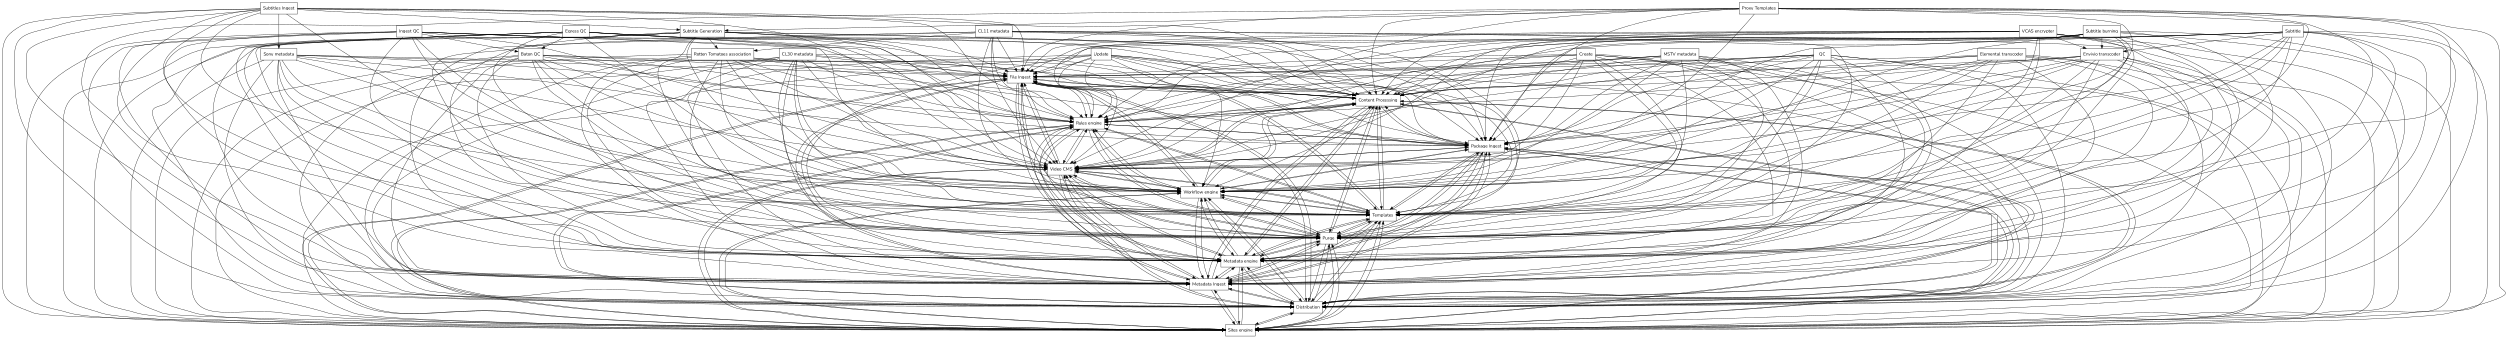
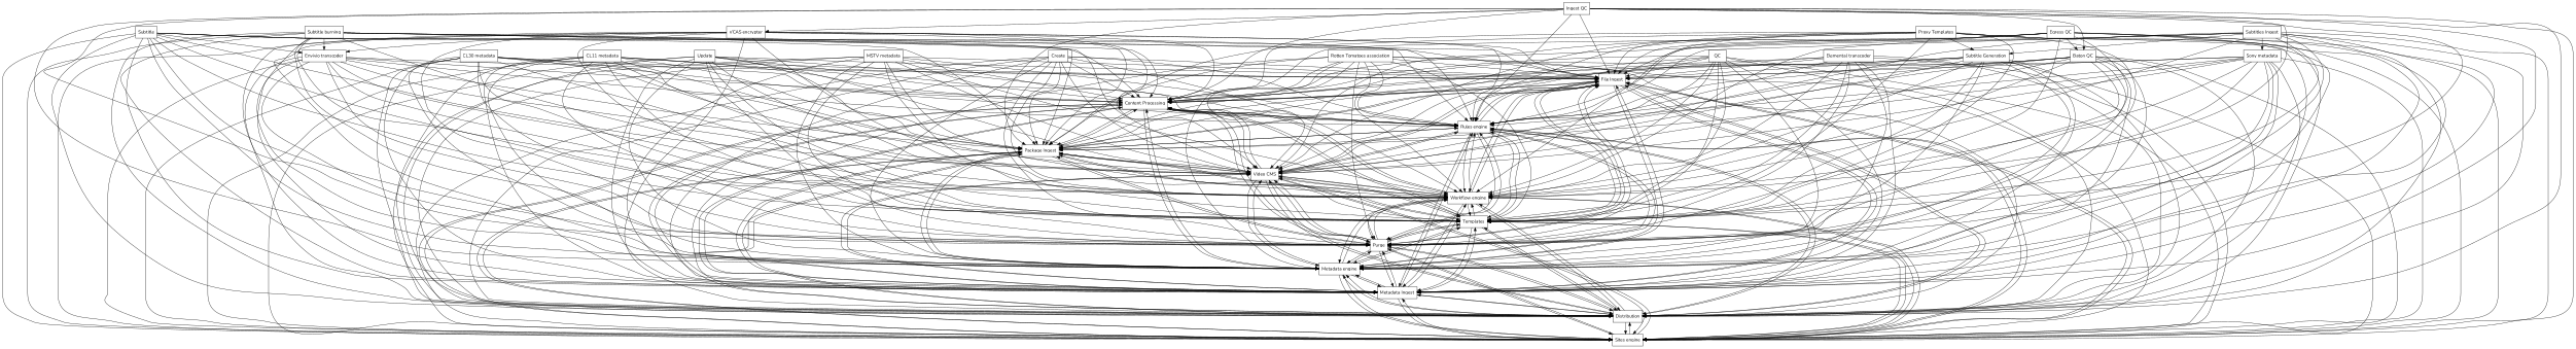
  digraph {
    fontname=Nunito
    rankdir=TB
    node [fontname=Nunito shape=box]
    edge [arrowhead=normal fontname=Nunito]
    n1 [label="Subtitle Generation"]
    n2 [label="File Ingest"]
    n3 [label="Content Processing"]
    n4 [label="Sites engine"]
    n5 [label=Distribution]
    n6 [label="Metadata Ingest"]
    n7 [label="Metadata engine"]
    n8 [label=Purge]
    n9 [label=Templates]
    n10 [label="Workflow engine"]
    n11 [label="Video CMS"]
    n12 [label="Package Ingest"]
    n13 [label="Rules engine"]
    n14 [label="Sony metadata"]
    n15 [label=Update]
    n16 [label="CL11 metadata"]
    n17 [label="Elemental transcoder"]
    n18 [label=Create]
    n19 [label="Ingest QC"]
    n20 [label="Baton QC"]
    n21 [label="Subtitle burning"]
    n22 [label="Envivio transcoder"]
    n23 [label=Subtitle]
    n24 [label="VCAS encrypter"]
    n25 [label="CL30 metadata"]
    n26 [label="Egress QC"]
    n27 [label="MSTV metadata"]
    n28 [label="Rotten Tomatoes association"]
    n29 [label=QC]
    n30 [label="Subtitles Ingest"]
    n31 [label="Proxy Templates"]
    n1 -> n2
    n1 -> n3
    n1 -> n4
-   n1 -> n28
+   n1 -> n5
    n1 -> n6
    n1 -> n7
    n1 -> n8
    n1 -> n9
    n1 -> n10
    n1 -> n11
    n1 -> n12
    n1 -> n13
    n2 -> n3
    n2 -> n4
    n2 -> n5
    n2 -> n6
    n2 -> n7
    n2 -> n8
    n2 -> n9
    n2 -> n10
    n2 -> n11
    n2 -> n12
    n2 -> n13
    n3 -> n2
    n3 -> n4
    n3 -> n5
    n3 -> n6
    n3 -> n7
    n3 -> n8
    n3 -> n9
    n3 -> n10
    n3 -> n11
    n3 -> n12
    n3 -> n13
    n4 -> n2
    n4 -> n3
    n4 -> n5
    n4 -> n6
    n4 -> n7
    n4 -> n8
    n4 -> n9
    n4 -> n10
    n4 -> n11
    n4 -> n12
    n4 -> n13
    n5 -> n2
    n5 -> n3
    n5 -> n4
    n5 -> n6
    n5 -> n7
    n5 -> n8
    n5 -> n9
    n5 -> n10
    n5 -> n11
    n5 -> n12
    n5 -> n13
    n6 -> n2
    n6 -> n3
    n6 -> n4
    n6 -> n5
    n6 -> n7
    n6 -> n8
    n6 -> n9
    n6 -> n10
    n6 -> n11
    n6 -> n12
    n6 -> n13
    n7 -> n2
    n7 -> n3
    n7 -> n4
    n7 -> n5
    n7 -> n6
    n7 -> n8
    n7 -> n9
    n7 -> n10
    n7 -> n11
    n7 -> n12
    n7 -> n13
    n8 -> n2
    n8 -> n3
    n8 -> n4
    n8 -> n5
    n8 -> n6
    n8 -> n7
    n8 -> n9
    n8 -> n10
    n8 -> n11
    n8 -> n12
    n8 -> n13
    n9 -> n2
    n9 -> n3
    n9 -> n4
    n9 -> n5
    n9 -> n6
    n9 -> n7
    n9 -> n8
    n9 -> n10
    n9 -> n11
    n9 -> n12
    n9 -> n13
    n10 -> n2
    n10 -> n3
    n10 -> n4
    n10 -> n5
    n10 -> n6
    n10 -> n7
    n10 -> n8
    n10 -> n9
    n10 -> n11
    n10 -> n12
    n10 -> n13
    n11 -> n2
    n11 -> n3
    n11 -> n4
    n11 -> n5
    n11 -> n6
    n11 -> n7
    n11 -> n8
    n11 -> n9
    n11 -> n10
    n11 -> n12
    n11 -> n13
    n12 -> n2
    n12 -> n3
    n12 -> n4
    n12 -> n5
    n12 -> n6
    n12 -> n7
    n12 -> n8
    n12 -> n9
    n12 -> n10
    n12 -> n11
    n12 -> n13
    n13 -> n2
    n13 -> n3
    n13 -> n4
    n13 -> n5
    n13 -> n6
    n13 -> n7
    n13 -> n8
    n13 -> n9
    n13 -> n10
    n13 -> n11
    n13 -> n12
    n14 -> n2
    n14 -> n3
    n14 -> n4
    n14 -> n5
    n14 -> n6
    n14 -> n7
    n14 -> n8
    n14 -> n9
    n14 -> n10
    n14 -> n11
    n14 -> n12
    n14 -> n13
    n15 -> n2
    n15 -> n3
    n15 -> n4
    n15 -> n5
    n15 -> n6
    n15 -> n7
    n15 -> n8
    n15 -> n9
    n15 -> n10
    n15 -> n11
    n15 -> n12
    n15 -> n13
    n16 -> n2
    n16 -> n3
-   n16 -> n28
+   n16 -> n4
    n16 -> n5
    n16 -> n6
    n16 -> n7
    n16 -> n8
    n16 -> n9
    n16 -> n10
    n16 -> n11
    n16 -> n12
    n16 -> n13
    n17 -> n2
    n17 -> n3
    n17 -> n4
    n17 -> n5
    n17 -> n6
    n17 -> n7
    n17 -> n8
    n17 -> n9
    n17 -> n10
    n17 -> n11
    n17 -> n12
    n18 -> n2
    n18 -> n3
    n18 -> n4
    n18 -> n5
    n18 -> n6
    n18 -> n7
    n18 -> n8
    n18 -> n9
    n18 -> n10
    n18 -> n11
    n18 -> n12
    n18 -> n13
    n19 -> n2
    n19 -> n3
    n19 -> n4
    n19 -> n5
    n19 -> n6
    n19 -> n7
    n19 -> n8
    n19 -> n9
    n19 -> n10
-   n19 -> n11
+   n19 -> n24
    n19 -> n12
    n19 -> n13
    n19 -> n20
    n20 -> n2
    n20 -> n3
    n20 -> n4
    n20 -> n5
    n20 -> n6
    n20 -> n7
    n20 -> n8
    n20 -> n9
    n20 -> n10
    n20 -> n11
    n20 -> n12
    n20 -> n13
    n21 -> n2
    n21 -> n3
    n21 -> n4
    n21 -> n5
    n21 -> n6
    n21 -> n7
    n21 -> n8
    n21 -> n9
    n21 -> n10
    n21 -> n11
    n21 -> n12
    n21 -> n13
    n21 -> n22
    n22 -> n2
    n22 -> n3
    n22 -> n4
    n22 -> n5
    n22 -> n6
    n22 -> n7
    n22 -> n8
    n22 -> n9
    n22 -> n10
    n22 -> n11
    n22 -> n12
    n22 -> n13
    n23 -> n2
    n23 -> n3
    n23 -> n4
    n23 -> n5
    n23 -> n6
    n23 -> n7
    n23 -> n8
    n23 -> n9
    n23 -> n10
    n23 -> n11
    n23 -> n12
    n23 -> n13
    n23 -> n22
    n24 -> n2
    n24 -> n3
    n24 -> n4
    n24 -> n5
    n24 -> n6
    n24 -> n7
    n24 -> n8
    n24 -> n9
    n24 -> n10
    n24 -> n11
    n24 -> n12
    n24 -> n13
    n24 -> n22
    n25 -> n2
    n25 -> n3
    n25 -> n4
    n25 -> n5
    n25 -> n6
    n25 -> n7
    n25 -> n8
    n25 -> n9
    n25 -> n10
    n25 -> n11
    n25 -> n12
    n25 -> n13
    n26 -> n2
    n26 -> n3
    n26 -> n4
    n26 -> n5
    n26 -> n6
    n26 -> n7
    n26 -> n8
    n26 -> n9
    n26 -> n10
    n26 -> n11
    n26 -> n13
    n26 -> n20
    n27 -> n2
    n27 -> n3
    n27 -> n4
    n27 -> n5
    n27 -> n6
    n27 -> n7
    n27 -> n8
    n27 -> n9
    n27 -> n10
    n27 -> n11
    n27 -> n12
    n27 -> n13
    n28 -> n2
    n28 -> n3
    n28 -> n4
    n28 -> n5
    n28 -> n6
    n28 -> n7
    n28 -> n8
    n28 -> n9
    n28 -> n10
    n28 -> n11
    n28 -> n12
    n28 -> n13
    n29 -> n2
    n29 -> n3
    n29 -> n4
    n29 -> n5
    n29 -> n6
    n29 -> n7
    n29 -> n8
    n29 -> n9
    n29 -> n10
    n29 -> n11
    n29 -> n12
    n29 -> n13
    n30 -> n1
    n30 -> n2
    n30 -> n3
    n30 -> n4
    n30 -> n5
    n30 -> n6
    n30 -> n7
    n30 -> n8
    n30 -> n9
    n30 -> n10
    n30 -> n11
    n30 -> n13
    n30 -> n14
    n31 -> n1
    n31 -> n2
    n31 -> n3
    n31 -> n4
    n31 -> n5
    n31 -> n6
    n31 -> n7
    n31 -> n8
    n31 -> n9
    n31 -> n10
    n31 -> n11
    n31 -> n12
    n31 -> n13
  }
